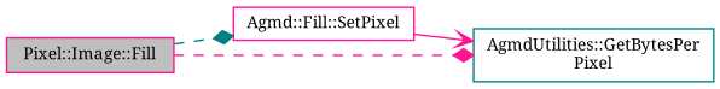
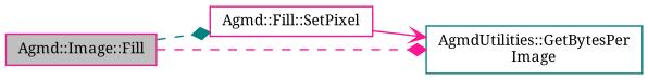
  digraph {
    fontname="Noto Serif"
    rankdir=LR
    node [color=deeppink fillcolor=white fontname="Noto Serif" fontsize=10 shape=record style=filled]
    edge [arrowhead=diamond color=deeppink fontname="Noto Serif" fontsize=10 labelfontname=Helvetica labelfontsize=10 style=dashed]
-   n1 [fillcolor=grey75 fontcolor=black height=0.2 label="Pixel::Image::Fill" width=0.4]
+   n1 [fillcolor=grey75 fontcolor=black height=0.2 label="Agmd::Image::Fill" width=0.4]
    n2 [height=0.2 label="Agmd::Fill::SetPixel" width=0.4]
-   n3 [color=teal height=0.2 label="AgmdUtilities::GetBytesPer\lPixel" width=0.4]
+   n3 [color=teal height=0.2 label="AgmdUtilities::GetBytesPer\lImage" width=0.4]
    n1 -> n2 [color=teal]
    n1 -> n3
    n2 -> n3 [arrowhead=vee style=solid]
  }
